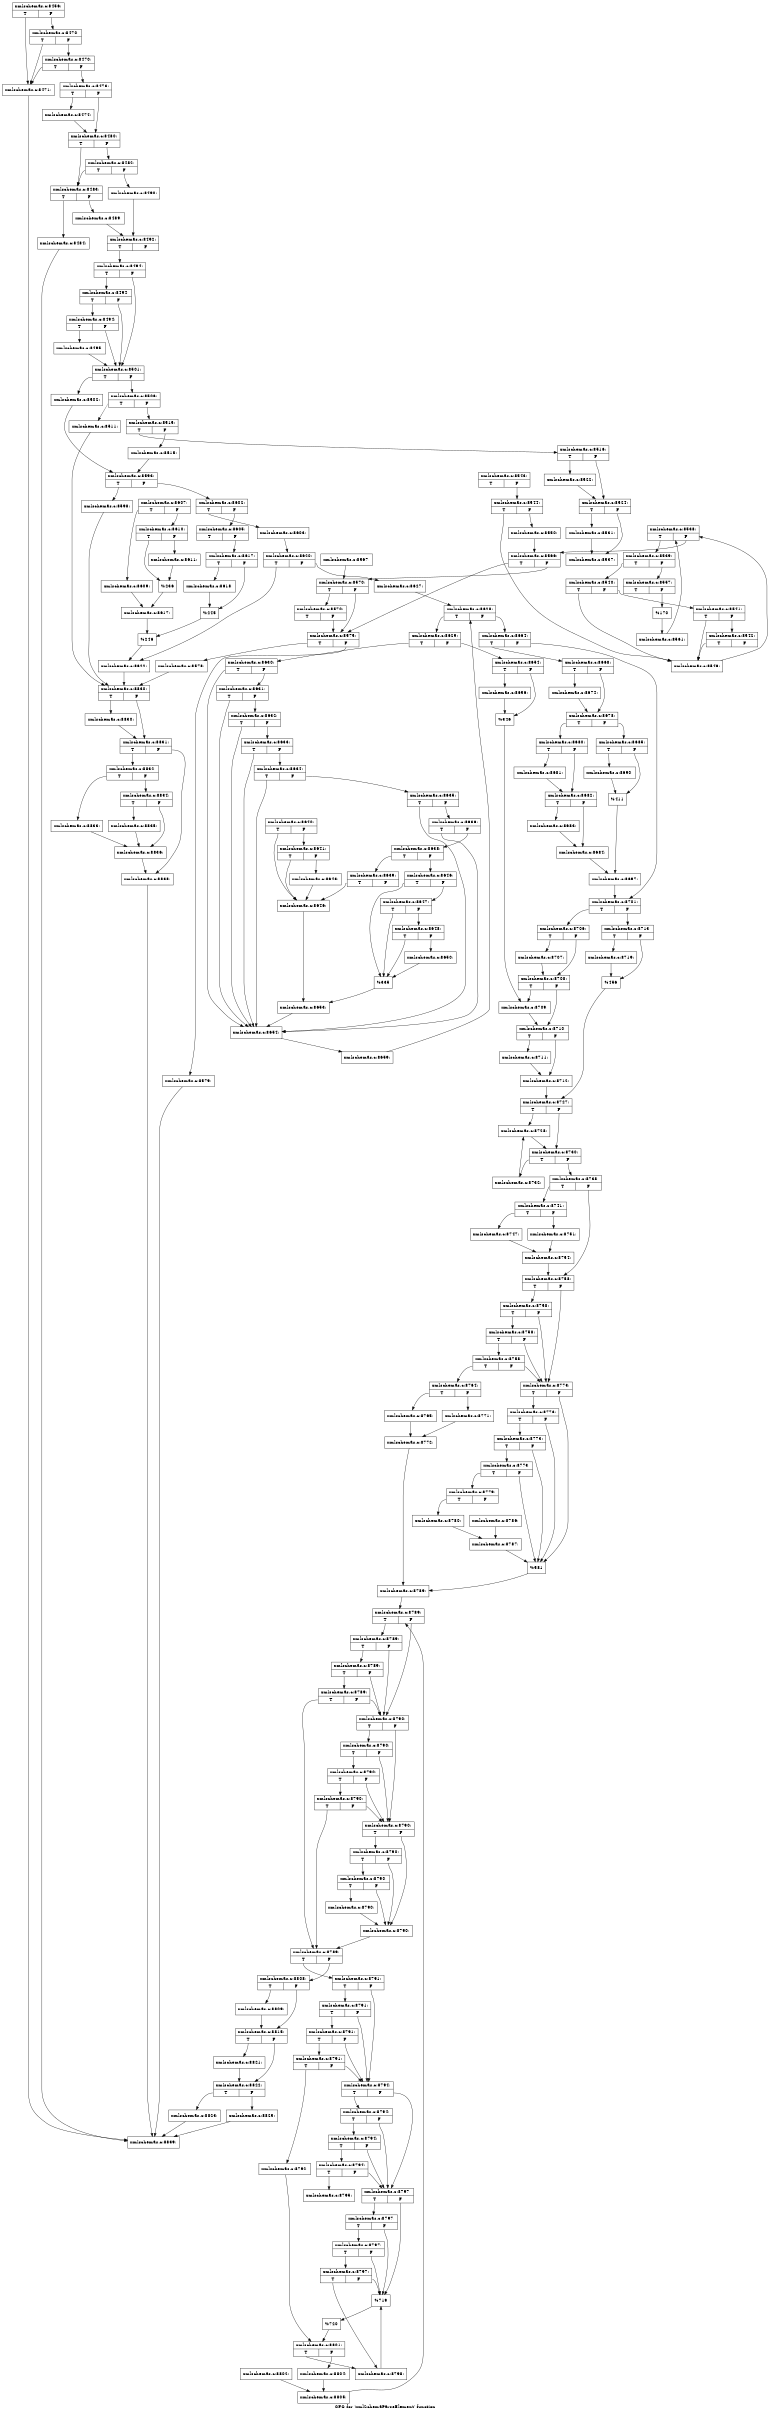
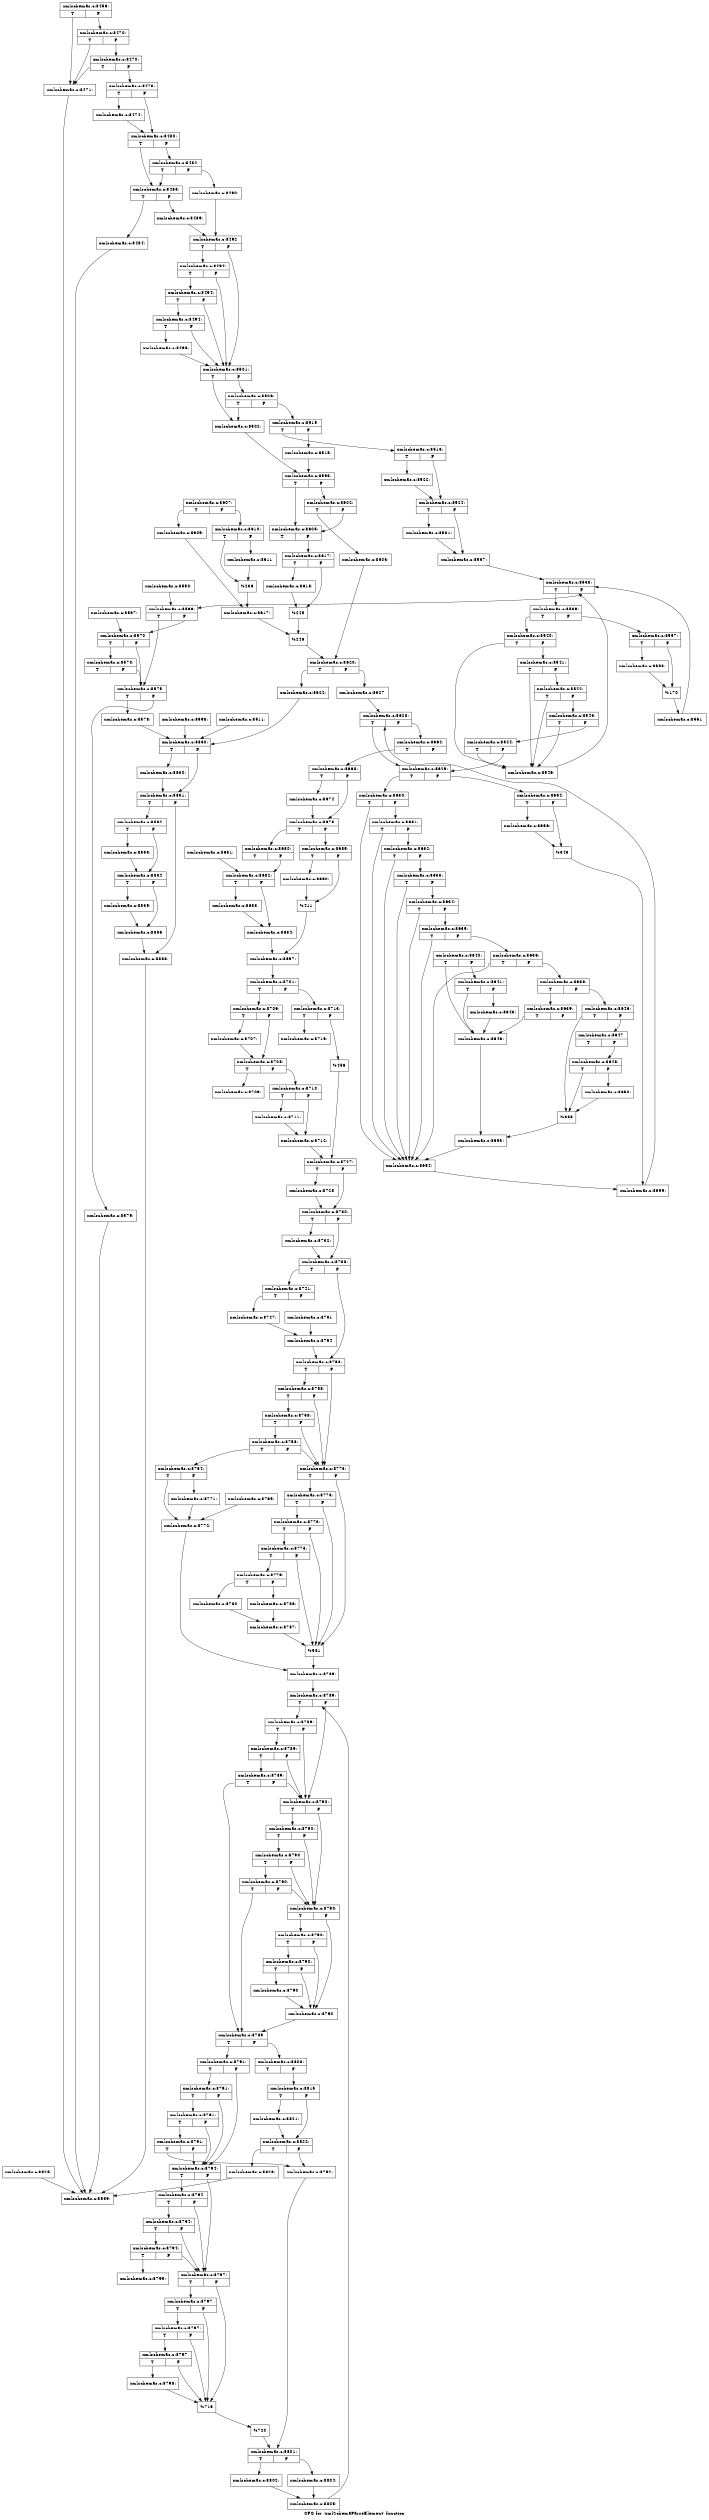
  digraph {
    label="CFG for 'xmlSchemaParseElement' function"
    node [shape=record]
    edge [tailport=s0]
    n1 [label="{xmlschemas.c:8456:|{<s0>T|<s1>F}}"]
    n2 [label="{xmlschemas.c:8471:}"]
    n3 [label="{xmlschemas.c:8470:|{<s0>T|<s1>F}}"]
    n4 [label="{xmlschemas.c:8839:}"]
    n5 [label="{xmlschemas.c:8470:|{<s0>T|<s1>F}}"]
    n6 [label="{xmlschemas.c:8473:|{<s0>T|<s1>F}}"]
    n7 [label="{xmlschemas.c:8474:}"]
    n8 [label="{xmlschemas.c:8480:|{<s0>T|<s1>F}}"]
    n9 [label="{xmlschemas.c:8483:|{<s0>T|<s1>F}}"]
    n10 [label="{xmlschemas.c:8482:|{<s0>T|<s1>F}}"]
    n11 [label="{xmlschemas.c:8484:}"]
    n12 [label="{xmlschemas.c:8489:}"]
    n13 [label="{xmlschemas.c:8490:}"]
    n14 [label="{xmlschemas.c:8492:|{<s0>T|<s1>F}}"]
    n15 [label="{xmlschemas.c:8494:|{<s0>T|<s1>F}}"]
    n16 [label="{xmlschemas.c:8501:|{<s0>T|<s1>F}}"]
    n17 [label="{xmlschemas.c:8494:|{<s0>T|<s1>F}}"]
    n18 [label="{xmlschemas.c:8502:}"]
    n19 [label="{xmlschemas.c:8506:|{<s0>T|<s1>F}}"]
    n20 [label="{xmlschemas.c:8494:|{<s0>T|<s1>F}}"]
    n21 [label="{xmlschemas.c:8593:|{<s0>T|<s1>F}}"]
    n22 [label="{xmlschemas.c:8511:}"]
    n23 [label="{xmlschemas.c:8515:|{<s0>T|<s1>F}}"]
    n24 [label="{xmlschemas.c:8495:}"]
    n25 [label="{xmlschemas.c:8598:}"]
    n26 [label="{xmlschemas.c:8602:|{<s0>T|<s1>F}}"]
    n27 [label="{xmlschemas.c:8830:|{<s0>T|<s1>F}}"]
    n28 [label="{xmlschemas.c:8516:|{<s0>T|<s1>F}}"]
    n29 [label="{xmlschemas.c:8515:}"]
    n30 [label="{xmlschemas.c:8603:}"]
    n31 [label="{xmlschemas.c:8605:|{<s0>T|<s1>F}}"]
    n32 [label="{xmlschemas.c:8830:}"]
    n33 [label="{xmlschemas.c:8831:|{<s0>T|<s1>F}}"]
    n34 [label="{xmlschemas.c:8522:}"]
    n35 [label="{xmlschemas.c:8524:|{<s0>T|<s1>F}}"]
    n36 [label="{xmlschemas.c:8832:|{<s0>T|<s1>F}}"]
    n37 [label="{xmlschemas.c:8838:}"]
    n38 [label="{xmlschemas.c:8531:}"]
    n39 [label="{xmlschemas.c:8537:}"]
    n40 [label="{xmlschemas.c:8538:|{<s0>T|<s1>F}}"]
    n41 [label="{xmlschemas.c:8539:|{<s0>T|<s1>F}}"]
    n42 [label="{xmlschemas.c:8566:|{<s0>T|<s1>F}}"]
    n43 [label="{xmlschemas.c:8540:|{<s0>T|<s1>F}}"]
    n44 [label="{xmlschemas.c:8557:|{<s0>T|<s1>F}}"]
    n45 [label="{xmlschemas.c:8570:|{<s0>T|<s1>F}}"]
    n46 [label="{xmlschemas.c:8575:|{<s0>T|<s1>F}}"]
    n47 [label="{xmlschemas.c:8546:}"]
    n48 [label="{xmlschemas.c:8541:|{<s0>T|<s1>F}}"]
+   n49 [label="{xmlschemas.c:8558:}"]
    n50 [label="{%170}"]
    n51 [label="{xmlschemas.c:8567:}"]
    n52 [label="{xmlschemas.c:8570:|{<s0>T|<s1>F}}"]
    n53 [label="{xmlschemas.c:8542:|{<s0>T|<s1>F}}"]
    n54 [label="{xmlschemas.c:8561:}"]
    n55 [label="{xmlschemas.c:8543:|{<s0>T|<s1>F}}"]
    n56 [label="{xmlschemas.c:8544:|{<s0>T|<s1>F}}"]
    n57 [label="{xmlschemas.c:8550:}"]
    n58 [label="{xmlschemas.c:8578:}"]
    n59 [label="{xmlschemas.c:8579:}"]
    n60 [label="{xmlschemas.c:8620:|{<s0>T|<s1>F}}"]
    n61 [label="{xmlschemas.c:8617:|{<s0>T|<s1>F}}"]
    n62 [label="{xmlschemas.c:8622:}"]
    n63 [label="{xmlschemas.c:8627:}"]
    n64 [label="{xmlschemas.c:8607:|{<s0>T|<s1>F}}"]
    n65 [label="{xmlschemas.c:8609:}"]
    n66 [label="{xmlschemas.c:8610:|{<s0>T|<s1>F}}"]
    n67 [label="{xmlschemas.c:8618:}"]
    n68 [label="{%245}"]
    n69 [label="{xmlschemas.c:8628:|{<s0>T|<s1>F}}"]
    n70 [label="{xmlschemas.c:8617:}"]
    n71 [label="{%236}"]
    n72 [label="{xmlschemas.c:8611:}"]
    n73 [label="{%246}"]
    n74 [label="{xmlschemas.c:8629:|{<s0>T|<s1>F}}"]
    n75 [label="{xmlschemas.c:8664:|{<s0>T|<s1>F}}"]
    n76 [label="{xmlschemas.c:8630:|{<s0>T|<s1>F}}"]
    n77 [label="{xmlschemas.c:8654:|{<s0>T|<s1>F}}"]
    n78 [label="{xmlschemas.c:8668:|{<s0>T|<s1>F}}"]
    n79 [label="{xmlschemas.c:8701:|{<s0>T|<s1>F}}"]
    n80 [label="{xmlschemas.c:8654:}"]
    n81 [label="{xmlschemas.c:8631:|{<s0>T|<s1>F}}"]
    n82 [label="{xmlschemas.c:8656:}"]
    n83 [label="{%346}"]
    n84 [label="{xmlschemas.c:8674:}"]
    n85 [label="{xmlschemas.c:8678:|{<s0>T|<s1>F}}"]
    n86 [label="{xmlschemas.c:8706:|{<s0>T|<s1>F}}"]
    n87 [label="{xmlschemas.c:8713:|{<s0>T|<s1>F}}"]
    n88 [label="{xmlschemas.c:8659:}"]
    n89 [label="{xmlschemas.c:8632:|{<s0>T|<s1>F}}"]
    n90 [label="{xmlschemas.c:8633:|{<s0>T|<s1>F}}"]
    n91 [label="{xmlschemas.c:8634:|{<s0>T|<s1>F}}"]
    n92 [label="{xmlschemas.c:8635:|{<s0>T|<s1>F}}"]
    n93 [label="{xmlschemas.c:8636:|{<s0>T|<s1>F}}"]
    n94 [label="{xmlschemas.c:8638:|{<s0>T|<s1>F}}"]
    n95 [label="{xmlschemas.c:8639:|{<s0>T|<s1>F}}"]
    n96 [label="{xmlschemas.c:8646:|{<s0>T|<s1>F}}"]
    n97 [label="{xmlschemas.c:8646:}"]
    n98 [label="{%335}"]
    n99 [label="{xmlschemas.c:8647:|{<s0>T|<s1>F}}"]
    n100 [label="{xmlschemas.c:8653:}"]
    n101 [label="{xmlschemas.c:8640:|{<s0>T|<s1>F}}"]
    n102 [label="{xmlschemas.c:8641:|{<s0>T|<s1>F}}"]
    n103 [label="{xmlschemas.c:8648:|{<s0>T|<s1>F}}"]
    n104 [label="{xmlschemas.c:8643:}"]
    n105 [label="{xmlschemas.c:8650:}"]
    n106 [label="{xmlschemas.c:8680:|{<s0>T|<s1>F}}"]
    n107 [label="{xmlschemas.c:8685:|{<s0>T|<s1>F}}"]
    n108 [label="{xmlschemas.c:8707:}"]
    n109 [label="{xmlschemas.c:8708:|{<s0>T|<s1>F}}"]
    n110 [label="{xmlschemas.c:8719:}"]
    n111 [label="{%456}"]
    n112 [label="{xmlschemas.c:8681:}"]
    n113 [label="{xmlschemas.c:8682:|{<s0>T|<s1>F}}"]
    n114 [label="{xmlschemas.c:8690:}"]
    n115 [label="{%411}"]
    n116 [label="{xmlschemas.c:8683:}"]
    n117 [label="{xmlschemas.c:8684:}"]
    n118 [label="{xmlschemas.c:8697:}"]
    n119 [label="{xmlschemas.c:8709:}"]
    n120 [label="{xmlschemas.c:8710:|{<s0>T|<s1>F}}"]
    n121 [label="{xmlschemas.c:8727:|{<s0>T|<s1>F}}"]
    n122 [label="{xmlschemas.c:8711:}"]
    n123 [label="{xmlschemas.c:8712:}"]
    n124 [label="{xmlschemas.c:8728:}"]
    n125 [label="{xmlschemas.c:8730:|{<s0>T|<s1>F}}"]
    n126 [label="{xmlschemas.c:8732:}"]
    n127 [label="{xmlschemas.c:8738:|{<s0>T|<s1>F}}"]
    n128 [label="{xmlschemas.c:8741:|{<s0>T|<s1>F}}"]
    n129 [label="{xmlschemas.c:8758:|{<s0>T|<s1>F}}"]
    n130 [label="{xmlschemas.c:8747:}"]
    n131 [label="{xmlschemas.c:8751:}"]
    n132 [label="{xmlschemas.c:8758:|{<s0>T|<s1>F}}"]
    n133 [label="{xmlschemas.c:8773:|{<s0>T|<s1>F}}"]
    n134 [label="{xmlschemas.c:8754:}"]
    n135 [label="{xmlschemas.c:8758:|{<s0>T|<s1>F}}"]
    n136 [label="{xmlschemas.c:8773:|{<s0>T|<s1>F}}"]
    n137 [label="{%581}"]
    n138 [label="{xmlschemas.c:8758:|{<s0>T|<s1>F}}"]
    n139 [label="{xmlschemas.c:8773:|{<s0>T|<s1>F}}"]
    n140 [label="{xmlschemas.c:8789:}"]
    n141 [label="{xmlschemas.c:8764:|{<s0>T|<s1>F}}"]
    n142 [label="{xmlschemas.c:8765:}"]
    n143 [label="{xmlschemas.c:8771:}"]
    n144 [label="{xmlschemas.c:8772:}"]
    n145 [label="{xmlschemas.c:8789:|{<s0>T|<s1>F}}"]
    n146 [label="{xmlschemas.c:8789:|{<s0>T|<s1>F}}"]
    n147 [label="{xmlschemas.c:8790:|{<s0>T|<s1>F}}"]
    n148 [label="{xmlschemas.c:8773:|{<s0>T|<s1>F}}"]
    n149 [label="{xmlschemas.c:8779:|{<s0>T|<s1>F}}"]
    n150 [label="{xmlschemas.c:8780:}"]
    n151 [label="{xmlschemas.c:8786:}"]
    n152 [label="{xmlschemas.c:8787:}"]
    n153 [label="{xmlschemas.c:8789:|{<s0>T|<s1>F}}"]
    n154 [label="{xmlschemas.c:8790:|{<s0>T|<s1>F}}"]
    n155 [label="{xmlschemas.c:8790:|{<s0>T|<s1>F}}"]
    n156 [label="{xmlschemas.c:8789:|{<s0>T|<s1>F}}"]
    n157 [label="{xmlschemas.c:8790:|{<s0>T|<s1>F}}"]
    n158 [label="{xmlschemas.c:8790:|{<s0>T|<s1>F}}"]
    n159 [label="{xmlschemas.c:8790:}"]
    n160 [label="{xmlschemas.c:8789:|{<s0>T|<s1>F}}"]
    n161 [label="{xmlschemas.c:8791:|{<s0>T|<s1>F}}"]
    n162 [label="{xmlschemas.c:8808:|{<s0>T|<s1>F}}"]
    n163 [label="{xmlschemas.c:8791:|{<s0>T|<s1>F}}"]
    n164 [label="{xmlschemas.c:8794:|{<s0>T|<s1>F}}"]
-   n165 [label="{xmlschemas.c:8809:}"]
    n166 [label="{xmlschemas.c:8815:|{<s0>T|<s1>F}}"]
    n167 [label="{xmlschemas.c:8790:|{<s0>T|<s1>F}}"]
    n168 [label="{xmlschemas.c:8790:|{<s0>T|<s1>F}}"]
    n169 [label="{xmlschemas.c:8790:}"]
    n170 [label="{xmlschemas.c:8791:|{<s0>T|<s1>F}}"]
    n171 [label="{xmlschemas.c:8794:|{<s0>T|<s1>F}}"]
    n172 [label="{xmlschemas.c:8797:|{<s0>T|<s1>F}}"]
    n173 [label="{xmlschemas.c:8821:}"]
    n174 [label="{xmlschemas.c:8822:|{<s0>T|<s1>F}}"]
    n175 [label="{xmlschemas.c:8791:|{<s0>T|<s1>F}}"]
    n176 [label="{xmlschemas.c:8794:|{<s0>T|<s1>F}}"]
    n177 [label="{xmlschemas.c:8797:|{<s0>T|<s1>F}}"]
    n178 [label="{%719}"]
    n179 [label="{xmlschemas.c:8792:}"]
    n180 [label="{xmlschemas.c:8801:|{<s0>T|<s1>F}}"]
    n181 [label="{xmlschemas.c:8802:}"]
    n182 [label="{xmlschemas.c:8804:}"]
    n183 [label="{xmlschemas.c:8805:}"]
    n184 [label="{xmlschemas.c:8794:|{<s0>T|<s1>F}}"]
    n185 [label="{xmlschemas.c:8797:|{<s0>T|<s1>F}}"]
    n186 [label="{%720}"]
    n187 [label="{xmlschemas.c:8795:}"]
    n188 [label="{xmlschemas.c:8797:|{<s0>T|<s1>F}}"]
    n189 [label="{xmlschemas.c:8798:}"]
    n190 [label="{xmlschemas.c:8823:}"]
    n191 [label="{xmlschemas.c:8825:}"]
    n192 [label="{xmlschemas.c:8833:}"]
    n193 [label="{xmlschemas.c:8834:|{<s0>T|<s1>F}}"]
    n194 [label="{xmlschemas.c:8835:}"]
    n195 [label="{xmlschemas.c:8836:}"]
    n1 -> n2
    n1 -> n3 [tailport=s1]
    n2 -> n4
    n3 -> n2
    n3 -> n5 [tailport=s1]
    n5 -> n2
    n5 -> n6 [tailport=s1]
    n6 -> n7
    n6 -> n8 [tailport=s1]
    n7 -> n8
    n8 -> n9
    n8 -> n10 [tailport=s1]
    n9 -> n11
    n9 -> n12 [tailport=s1]
    n10 -> n9
    n10 -> n13 [tailport=s1]
    n11 -> n4
    n12 -> n14
    n13 -> n14
    n14 -> n15
+   n14 -> n16 [tailport=s1]
    n15 -> n16 [tailport=s1]
    n15 -> n17
    n16 -> n18
    n16 -> n19 [tailport=s1]
    n17 -> n16 [tailport=s1]
    n17 -> n20
    n18 -> n21
-   n19 -> n22
+   n19 -> n18
    n19 -> n23 [tailport=s1]
    n20 -> n16 [tailport=s1]
    n20 -> n24
-   n21 -> n25
+   n21 -> n31
    n21 -> n26 [tailport=s1]
    n22 -> n27
    n23 -> n28
    n23 -> n29 [tailport=s1]
    n24 -> n16
    n25 -> n27
    n26 -> n30
    n26 -> n31 [tailport=s1]
    n27 -> n32
    n27 -> n33 [tailport=s1]
    n28 -> n34
    n28 -> n35 [tailport=s1]
    n29 -> n21
    n30 -> n60
    n31 -> n61 [tailport=s1]
    n32 -> n33
    n33 -> n36
    n33 -> n37 [tailport=s1]
    n34 -> n35
    n35 -> n38
    n35 -> n39 [tailport=s1]
    n36 -> n192
    n36 -> n193 [tailport=s1]
    n37 -> n4
    n38 -> n39
+   n39 -> n40
    n40 -> n41
    n40 -> n42 [tailport=s1]
    n41 -> n43
    n41 -> n44 [tailport=s1]
    n42 -> n45 [tailport=s1]
    n42 -> n46
    n43 -> n47
    n43 -> n48 [tailport=s1]
+   n44 -> n49
    n44 -> n50 [tailport=s1]
    n45 -> n46 [tailport=s1]
    n45 -> n52
    n46 -> n58
    n46 -> n59 [tailport=s1]
    n47 -> n40
    n48 -> n47
    n48 -> n53 [tailport=s1]
+   n49 -> n50
    n50 -> n54
    n51 -> n45
    n52 -> n46 [tailport=s1]
    n53 -> n47
+   n53 -> n55 [tailport=s1]
    n54 -> n40
+   n55 -> n47
    n55 -> n56 [tailport=s1]
    n56 -> n47
-   n56 -> n57 [tailport=s1]
+   n56 -> n74 [tailport=s1]
    n57 -> n42
    n58 -> n27
    n59 -> n4
    n60 -> n62
    n60 -> n63 [tailport=s1]
    n61 -> n67
    n61 -> n68 [tailport=s1]
    n62 -> n27
    n63 -> n69
    n64 -> n65
    n64 -> n66 [tailport=s1]
    n65 -> n70
    n66 -> n71
    n66 -> n72 [tailport=s1]
    n67 -> n68
    n68 -> n73
    n69 -> n74
    n69 -> n75 [tailport=s1]
    n70 -> n73
    n71 -> n70
    n72 -> n71
-   n73 -> n62
+   n73 -> n60
    n74 -> n76
    n74 -> n77 [tailport=s1]
    n75 -> n78
-   n75 -> n79 [tailport=s1]
    n76 -> n80
    n76 -> n81 [tailport=s1]
    n77 -> n82
    n77 -> n83 [tailport=s1]
    n78 -> n84
    n78 -> n85 [tailport=s1]
    n79 -> n86
    n79 -> n87 [tailport=s1]
    n80 -> n88
    n81 -> n80
    n81 -> n89 [tailport=s1]
    n82 -> n83
-   n83 -> n119
+   n83 -> n88
    n84 -> n85
    n85 -> n106
    n85 -> n107 [tailport=s1]
    n86 -> n108
    n86 -> n109 [tailport=s1]
    n87 -> n110
    n87 -> n111 [tailport=s1]
    n88 -> n69
    n89 -> n80
    n89 -> n90 [tailport=s1]
    n90 -> n80
    n90 -> n91 [tailport=s1]
    n91 -> n80
    n91 -> n92 [tailport=s1]
    n92 -> n80
    n92 -> n93 [tailport=s1]
    n93 -> n80
    n93 -> n94 [tailport=s1]
    n94 -> n95
    n94 -> n96 [tailport=s1]
    n95 -> n97
    n96 -> n98
    n96 -> n99 [tailport=s1]
    n97 -> n100
    n98 -> n100
-   n99 -> n98
    n99 -> n103 [tailport=s1]
    n100 -> n80
    n101 -> n97
    n101 -> n102 [tailport=s1]
    n102 -> n97
    n102 -> n104 [tailport=s1]
    n103 -> n98
    n103 -> n105 [tailport=s1]
    n104 -> n97
    n105 -> n98
-   n106 -> n112
    n106 -> n113 [tailport=s1]
    n107 -> n114
    n107 -> n115 [tailport=s1]
    n108 -> n109
    n109 -> n119
    n109 -> n120 [tailport=s1]
-   n110 -> n111
    n111 -> n121
    n112 -> n113
    n113 -> n116
    n113 -> n117 [tailport=s1]
    n114 -> n115
    n115 -> n118
    n116 -> n117
    n117 -> n118
    n118 -> n79
-   n119 -> n120
    n120 -> n122
    n120 -> n123 [tailport=s1]
    n121 -> n124
    n121 -> n125 [tailport=s1]
    n122 -> n123
    n123 -> n121
    n124 -> n125
    n125 -> n126
    n125 -> n127 [tailport=s1]
-   n126 -> n124
+   n126 -> n127
    n127 -> n128
    n127 -> n129 [tailport=s1]
    n128 -> n130
-   n128 -> n131 [tailport=s1]
    n129 -> n132
    n129 -> n133 [tailport=s1]
    n130 -> n134
    n131 -> n134
    n132 -> n133 [tailport=s1]
    n132 -> n135
    n133 -> n136
    n133 -> n137 [tailport=s1]
    n134 -> n129
    n135 -> n133 [tailport=s1]
    n135 -> n138
    n136 -> n137 [tailport=s1]
    n136 -> n139
    n137 -> n140
    n138 -> n133 [tailport=s1]
    n138 -> n141
    n139 -> n137 [tailport=s1]
    n139 -> n148
    n140 -> n145
-   n141 -> n142
+   n141 -> n144
    n141 -> n143 [tailport=s1]
    n142 -> n144
    n143 -> n144
    n144 -> n140
    n145 -> n146
    n145 -> n147 [tailport=s1]
    n146 -> n147 [tailport=s1]
    n146 -> n153
    n147 -> n154
    n147 -> n155 [tailport=s1]
    n148 -> n137 [tailport=s1]
    n148 -> n149
    n149 -> n150
+   n149 -> n151 [tailport=s1]
    n150 -> n152
    n151 -> n152
    n152 -> n137
    n153 -> n147 [tailport=s1]
    n153 -> n156
    n154 -> n155 [tailport=s1]
    n154 -> n157
    n155 -> n158
    n155 -> n159 [tailport=s1]
    n156 -> n147 [tailport=s1]
    n156 -> n160
    n157 -> n155 [tailport=s1]
    n157 -> n167
    n158 -> n159 [tailport=s1]
    n158 -> n168
    n159 -> n160
    n160 -> n161
    n160 -> n162 [tailport=s1]
    n161 -> n163
    n161 -> n164 [tailport=s1]
-   n162 -> n165
    n162 -> n166 [tailport=s1]
    n163 -> n164 [tailport=s1]
    n163 -> n170
    n164 -> n171
    n164 -> n172 [tailport=s1]
-   n165 -> n166
    n166 -> n173
    n166 -> n174 [tailport=s1]
    n167 -> n155 [tailport=s1]
    n167 -> n160
    n168 -> n159 [tailport=s1]
    n168 -> n169
    n169 -> n159
    n170 -> n164 [tailport=s1]
    n170 -> n175
    n171 -> n172 [tailport=s1]
    n171 -> n176
    n172 -> n177
    n172 -> n178 [tailport=s1]
    n173 -> n174
    n174 -> n190
-   n174 -> n191 [tailport=s1]
+   n174 -> n179 [tailport=s1]
    n175 -> n164 [tailport=s1]
    n175 -> n179
    n176 -> n172 [tailport=s1]
    n176 -> n184
    n177 -> n178 [tailport=s1]
    n177 -> n185
    n178 -> n186
    n179 -> n180
-   n180 -> n189
+   n180 -> n181
    n180 -> n182 [tailport=s1]
    n181 -> n183
    n182 -> n183
    n183 -> n145
    n184 -> n172 [tailport=s1]
    n184 -> n187
    n185 -> n178 [tailport=s1]
    n185 -> n188
    n186 -> n180
    n188 -> n178 [tailport=s1]
    n188 -> n189
    n189 -> n178
    n190 -> n4
    n191 -> n4
-   n192 -> n195
+   n192 -> n193
    n193 -> n194
    n193 -> n195 [tailport=s1]
    n194 -> n195
    n195 -> n37
  }
